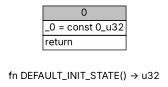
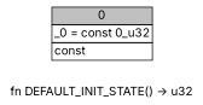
  digraph {
    fontname=Inter
    label=<fn DEFAULT_INIT_STATE() -&gt; u32<br align="left"/>>
-   n1 [fontname=Inter label=<<table border="0" cellborder="1" cellspacing="0"><tr><td bgcolor="gray" align="center" colspan="1">0</td></tr><tr><td align="left" balign="left">_0 = const 0_u32<br/></td></tr><tr><td align="left">return</td></tr></table>> shape=none]
+   n1 [fontname=Inter label=<<table border="0" cellborder="1" cellspacing="0"><tr><td bgcolor="gray" align="center" colspan="1">0</td></tr><tr><td align="left" balign="left">_0 = const 0_u32<br/></td></tr><tr><td align="left">const</td></tr></table>> shape=none]
  }
